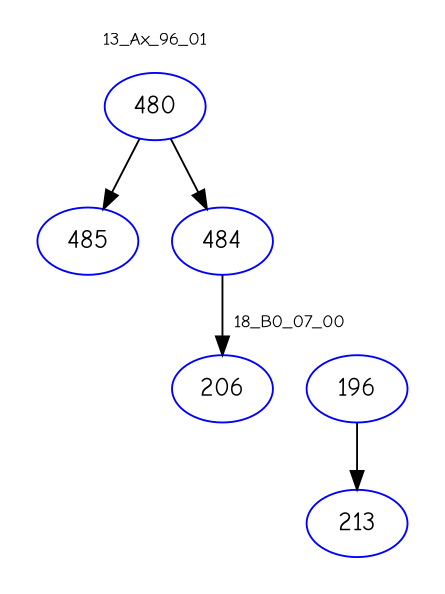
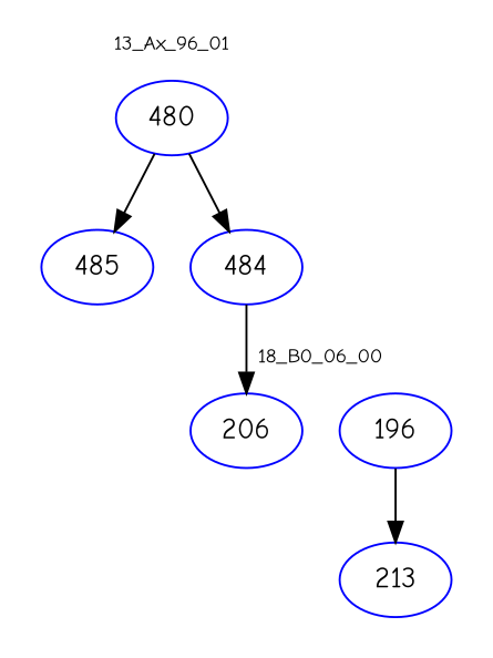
  digraph {
    fontname="Comic Neue"
    node [color=blue fontname="Comic Neue"]
    edge [color=black fontname="Comic Neue"]
    n1 [label=480]
    n2 [label=485]
    n3 [label=484]
    n4 [label=196]
    n5 [label=213]
    n6 [label=206]
    subgraph cluster_1 {
      color=white
      fontsize=10
      label="13_Ax_96_01"
      n1
      n2
      n3
    }
    subgraph cluster_2 {
      color=white
      fontsize=10
-     label="18_B0_07_00"
+     label="18_B0_06_00"
      n4
      n5
      n6
    }
    n1 -> n2
    n1 -> n3
    n3 -> n6
    n4 -> n5
  }
